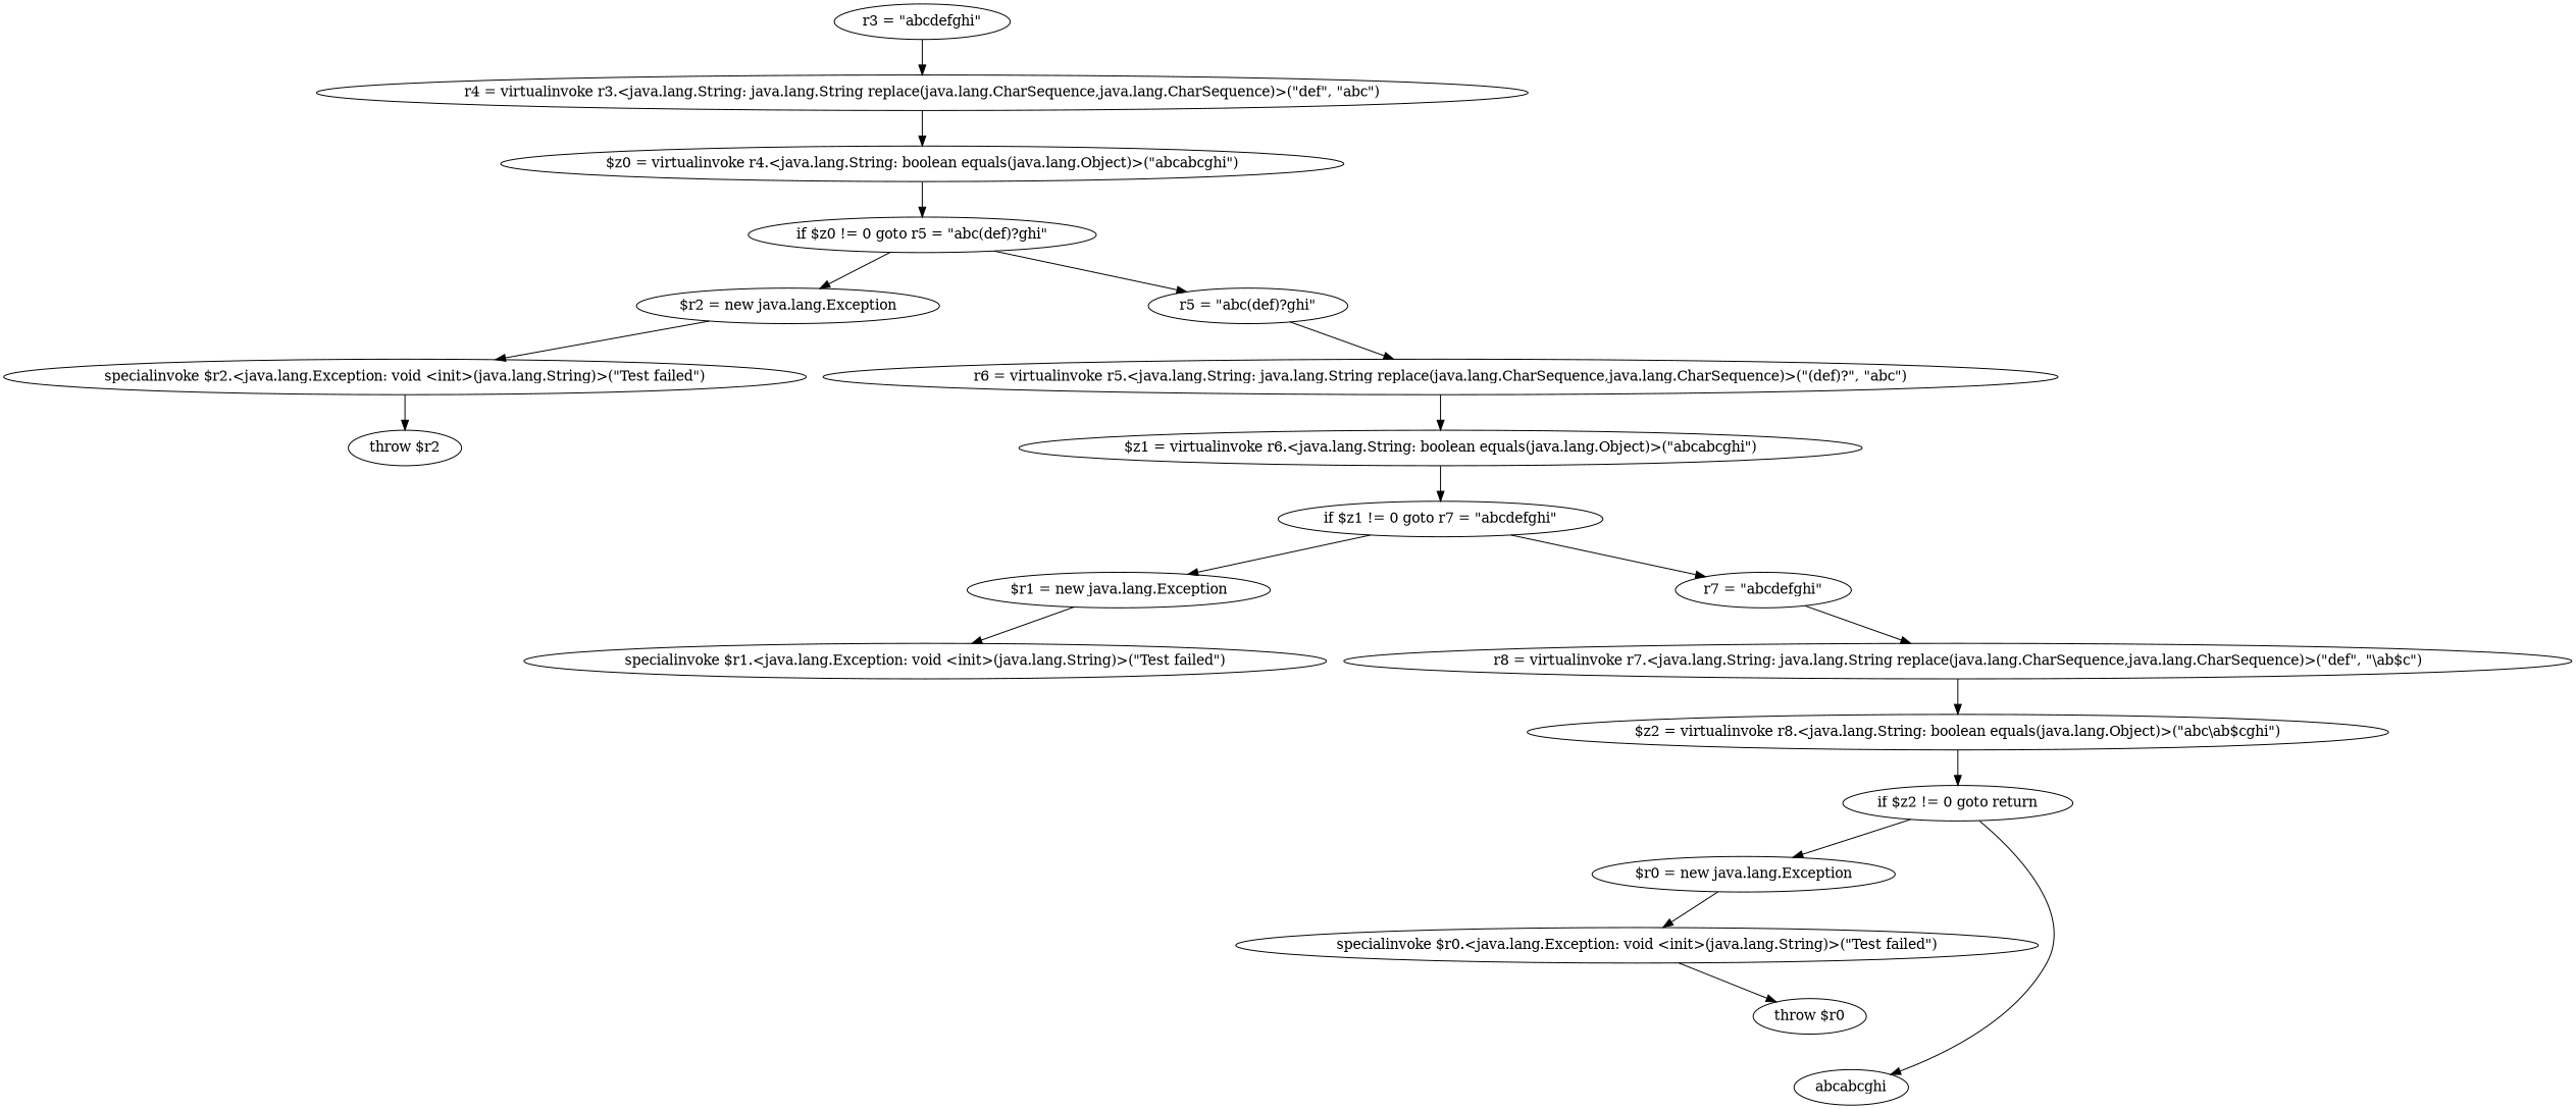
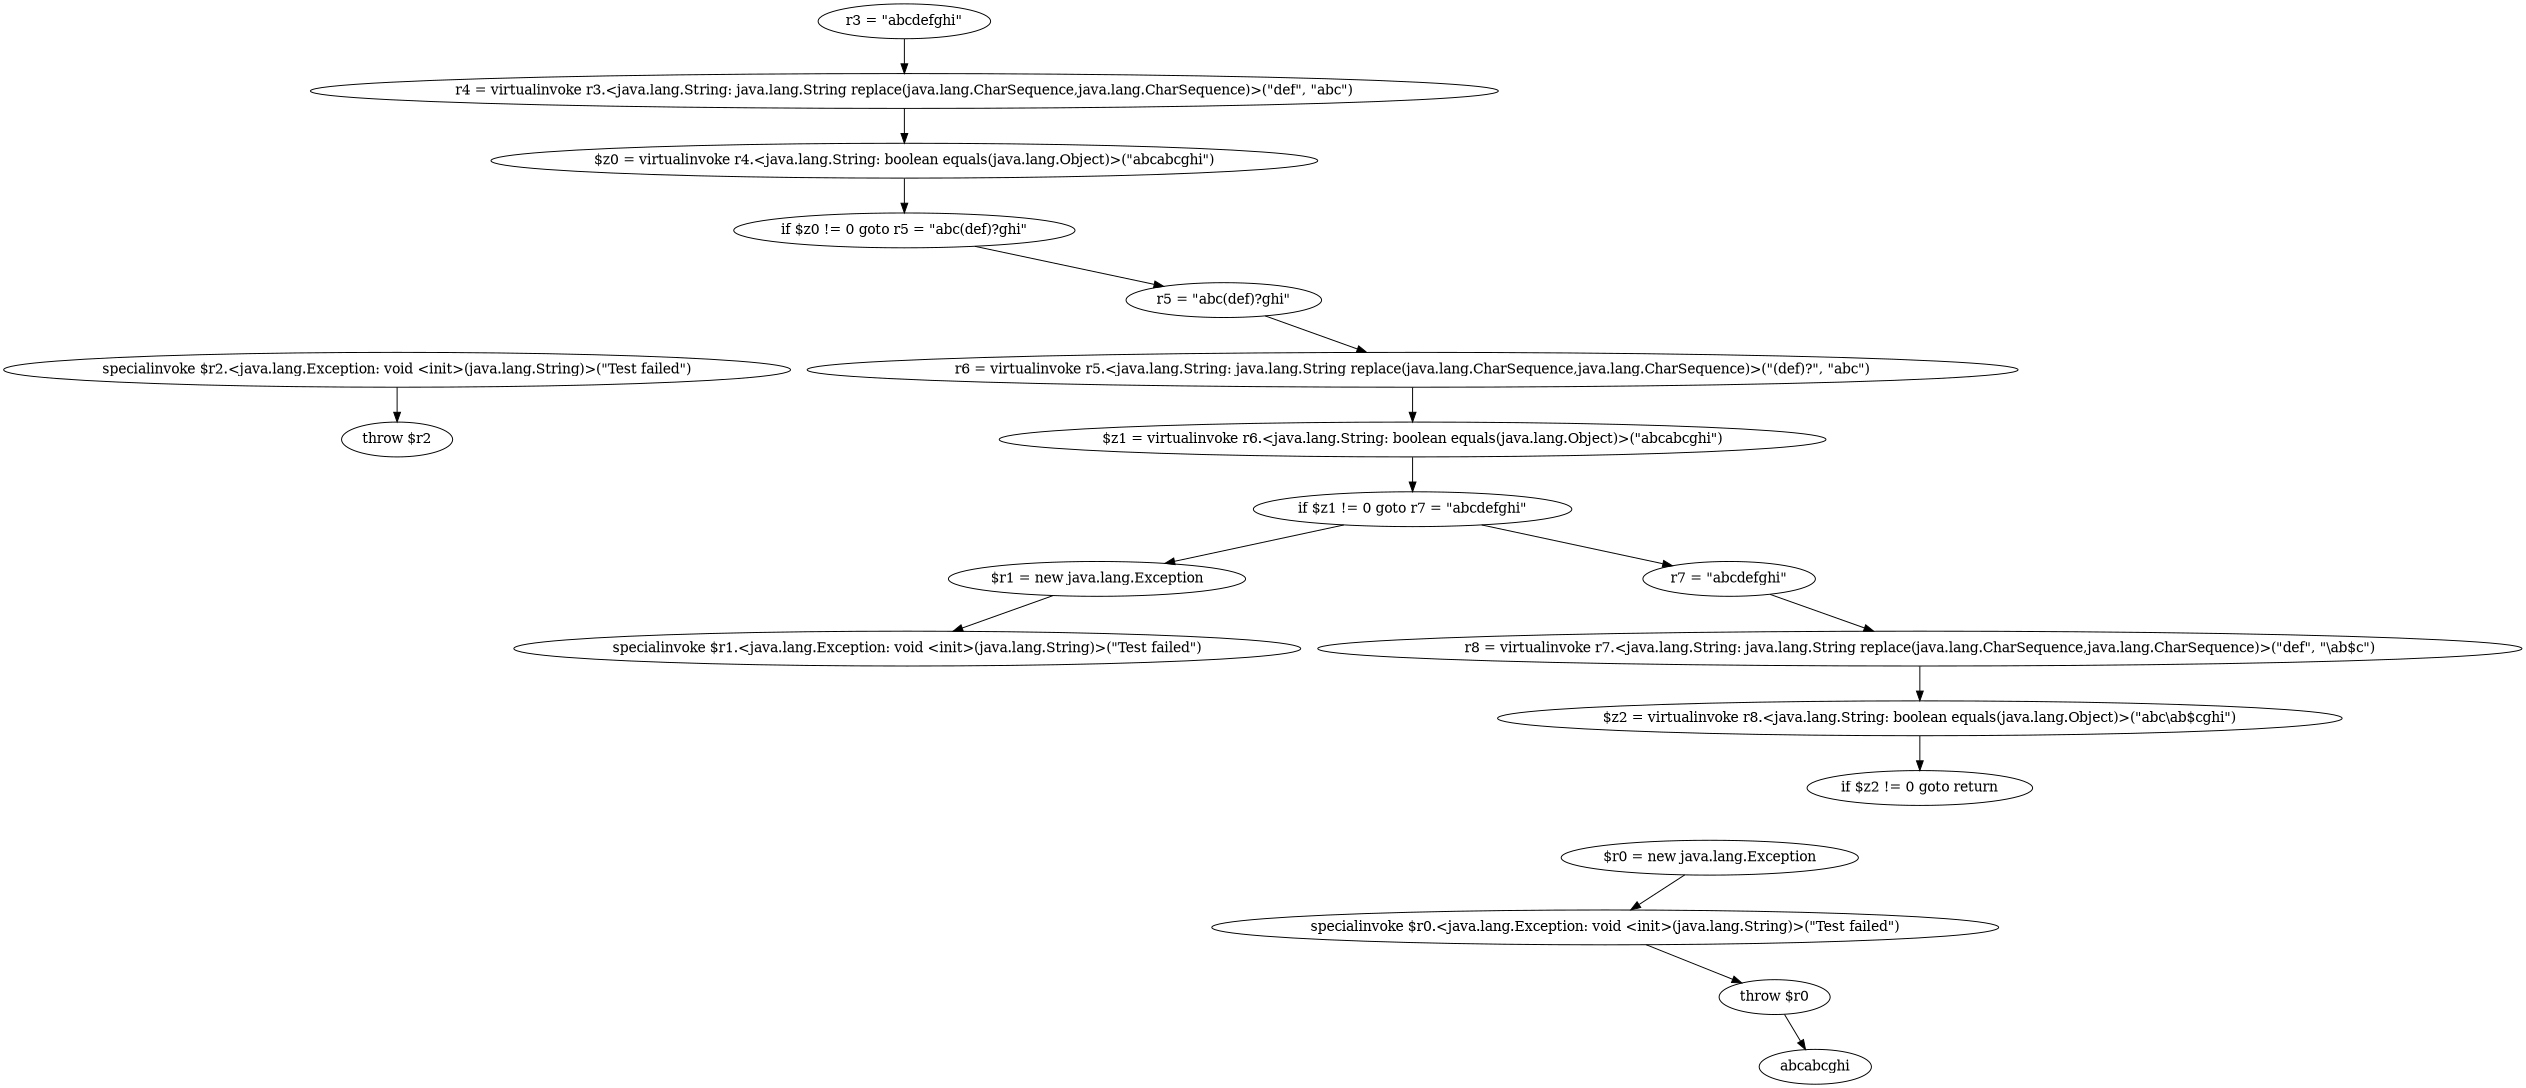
  digraph {
    "r3 = \"abcdefghi\""
    "r4 = virtualinvoke r3.<java.lang.String: java.lang.String replace(java.lang.CharSequence,java.lang.CharSequence)>(\"def\", \"abc\")"
    "$z0 = virtualinvoke r4.<java.lang.String: boolean equals(java.lang.Object)>(\"abcabcghi\")"
    "if $z0 != 0 goto r5 = \"abc(def)?ghi\""
-   "$r2 = new java.lang.Exception"
    "r5 = \"abc(def)?ghi\""
    "specialinvoke $r2.<java.lang.Exception: void <init>(java.lang.String)>(\"Test failed\")"
    "r6 = virtualinvoke r5.<java.lang.String: java.lang.String replace(java.lang.CharSequence,java.lang.CharSequence)>(\"(def)?\", \"abc\")"
    "throw $r2"
    "$z1 = virtualinvoke r6.<java.lang.String: boolean equals(java.lang.Object)>(\"abcabcghi\")"
    "if $z1 != 0 goto r7 = \"abcdefghi\""
    "$r1 = new java.lang.Exception"
    "r7 = \"abcdefghi\""
    "specialinvoke $r1.<java.lang.Exception: void <init>(java.lang.String)>(\"Test failed\")"
    "r8 = virtualinvoke r7.<java.lang.String: java.lang.String replace(java.lang.CharSequence,java.lang.CharSequence)>(\"def\", \"\\ab$c\")"
    "$z2 = virtualinvoke r8.<java.lang.String: boolean equals(java.lang.Object)>(\"abc\\ab$cghi\")"
    "if $z2 != 0 goto return"
    "$r0 = new java.lang.Exception"
    n19 [label=abcabcghi]
    "specialinvoke $r0.<java.lang.Exception: void <init>(java.lang.String)>(\"Test failed\")"
    "throw $r0"
    "r3 = \"abcdefghi\"" -> "r4 = virtualinvoke r3.<java.lang.String: java.lang.String replace(java.lang.CharSequence,java.lang.CharSequence)>(\"def\", \"abc\")"
    "r4 = virtualinvoke r3.<java.lang.String: java.lang.String replace(java.lang.CharSequence,java.lang.CharSequence)>(\"def\", \"abc\")" -> "$z0 = virtualinvoke r4.<java.lang.String: boolean equals(java.lang.Object)>(\"abcabcghi\")"
    "$z0 = virtualinvoke r4.<java.lang.String: boolean equals(java.lang.Object)>(\"abcabcghi\")" -> "if $z0 != 0 goto r5 = \"abc(def)?ghi\""
-   "if $z0 != 0 goto r5 = \"abc(def)?ghi\"" -> "$r2 = new java.lang.Exception"
    "if $z0 != 0 goto r5 = \"abc(def)?ghi\"" -> "r5 = \"abc(def)?ghi\""
-   "$r2 = new java.lang.Exception" -> "specialinvoke $r2.<java.lang.Exception: void <init>(java.lang.String)>(\"Test failed\")"
    "r5 = \"abc(def)?ghi\"" -> "r6 = virtualinvoke r5.<java.lang.String: java.lang.String replace(java.lang.CharSequence,java.lang.CharSequence)>(\"(def)?\", \"abc\")"
    "specialinvoke $r2.<java.lang.Exception: void <init>(java.lang.String)>(\"Test failed\")" -> "throw $r2"
    "r6 = virtualinvoke r5.<java.lang.String: java.lang.String replace(java.lang.CharSequence,java.lang.CharSequence)>(\"(def)?\", \"abc\")" -> "$z1 = virtualinvoke r6.<java.lang.String: boolean equals(java.lang.Object)>(\"abcabcghi\")"
    "$z1 = virtualinvoke r6.<java.lang.String: boolean equals(java.lang.Object)>(\"abcabcghi\")" -> "if $z1 != 0 goto r7 = \"abcdefghi\""
    "if $z1 != 0 goto r7 = \"abcdefghi\"" -> "$r1 = new java.lang.Exception"
    "if $z1 != 0 goto r7 = \"abcdefghi\"" -> "r7 = \"abcdefghi\""
    "$r1 = new java.lang.Exception" -> "specialinvoke $r1.<java.lang.Exception: void <init>(java.lang.String)>(\"Test failed\")"
    "r7 = \"abcdefghi\"" -> "r8 = virtualinvoke r7.<java.lang.String: java.lang.String replace(java.lang.CharSequence,java.lang.CharSequence)>(\"def\", \"\\ab$c\")"
    "r8 = virtualinvoke r7.<java.lang.String: java.lang.String replace(java.lang.CharSequence,java.lang.CharSequence)>(\"def\", \"\\ab$c\")" -> "$z2 = virtualinvoke r8.<java.lang.String: boolean equals(java.lang.Object)>(\"abc\\ab$cghi\")"
    "$z2 = virtualinvoke r8.<java.lang.String: boolean equals(java.lang.Object)>(\"abc\\ab$cghi\")" -> "if $z2 != 0 goto return"
-   "if $z2 != 0 goto return" -> "$r0 = new java.lang.Exception"
-   "if $z2 != 0 goto return" -> n19
+   "throw $r0" -> n19
    "$r0 = new java.lang.Exception" -> "specialinvoke $r0.<java.lang.Exception: void <init>(java.lang.String)>(\"Test failed\")"
    "specialinvoke $r0.<java.lang.Exception: void <init>(java.lang.String)>(\"Test failed\")" -> "throw $r0"
  }
